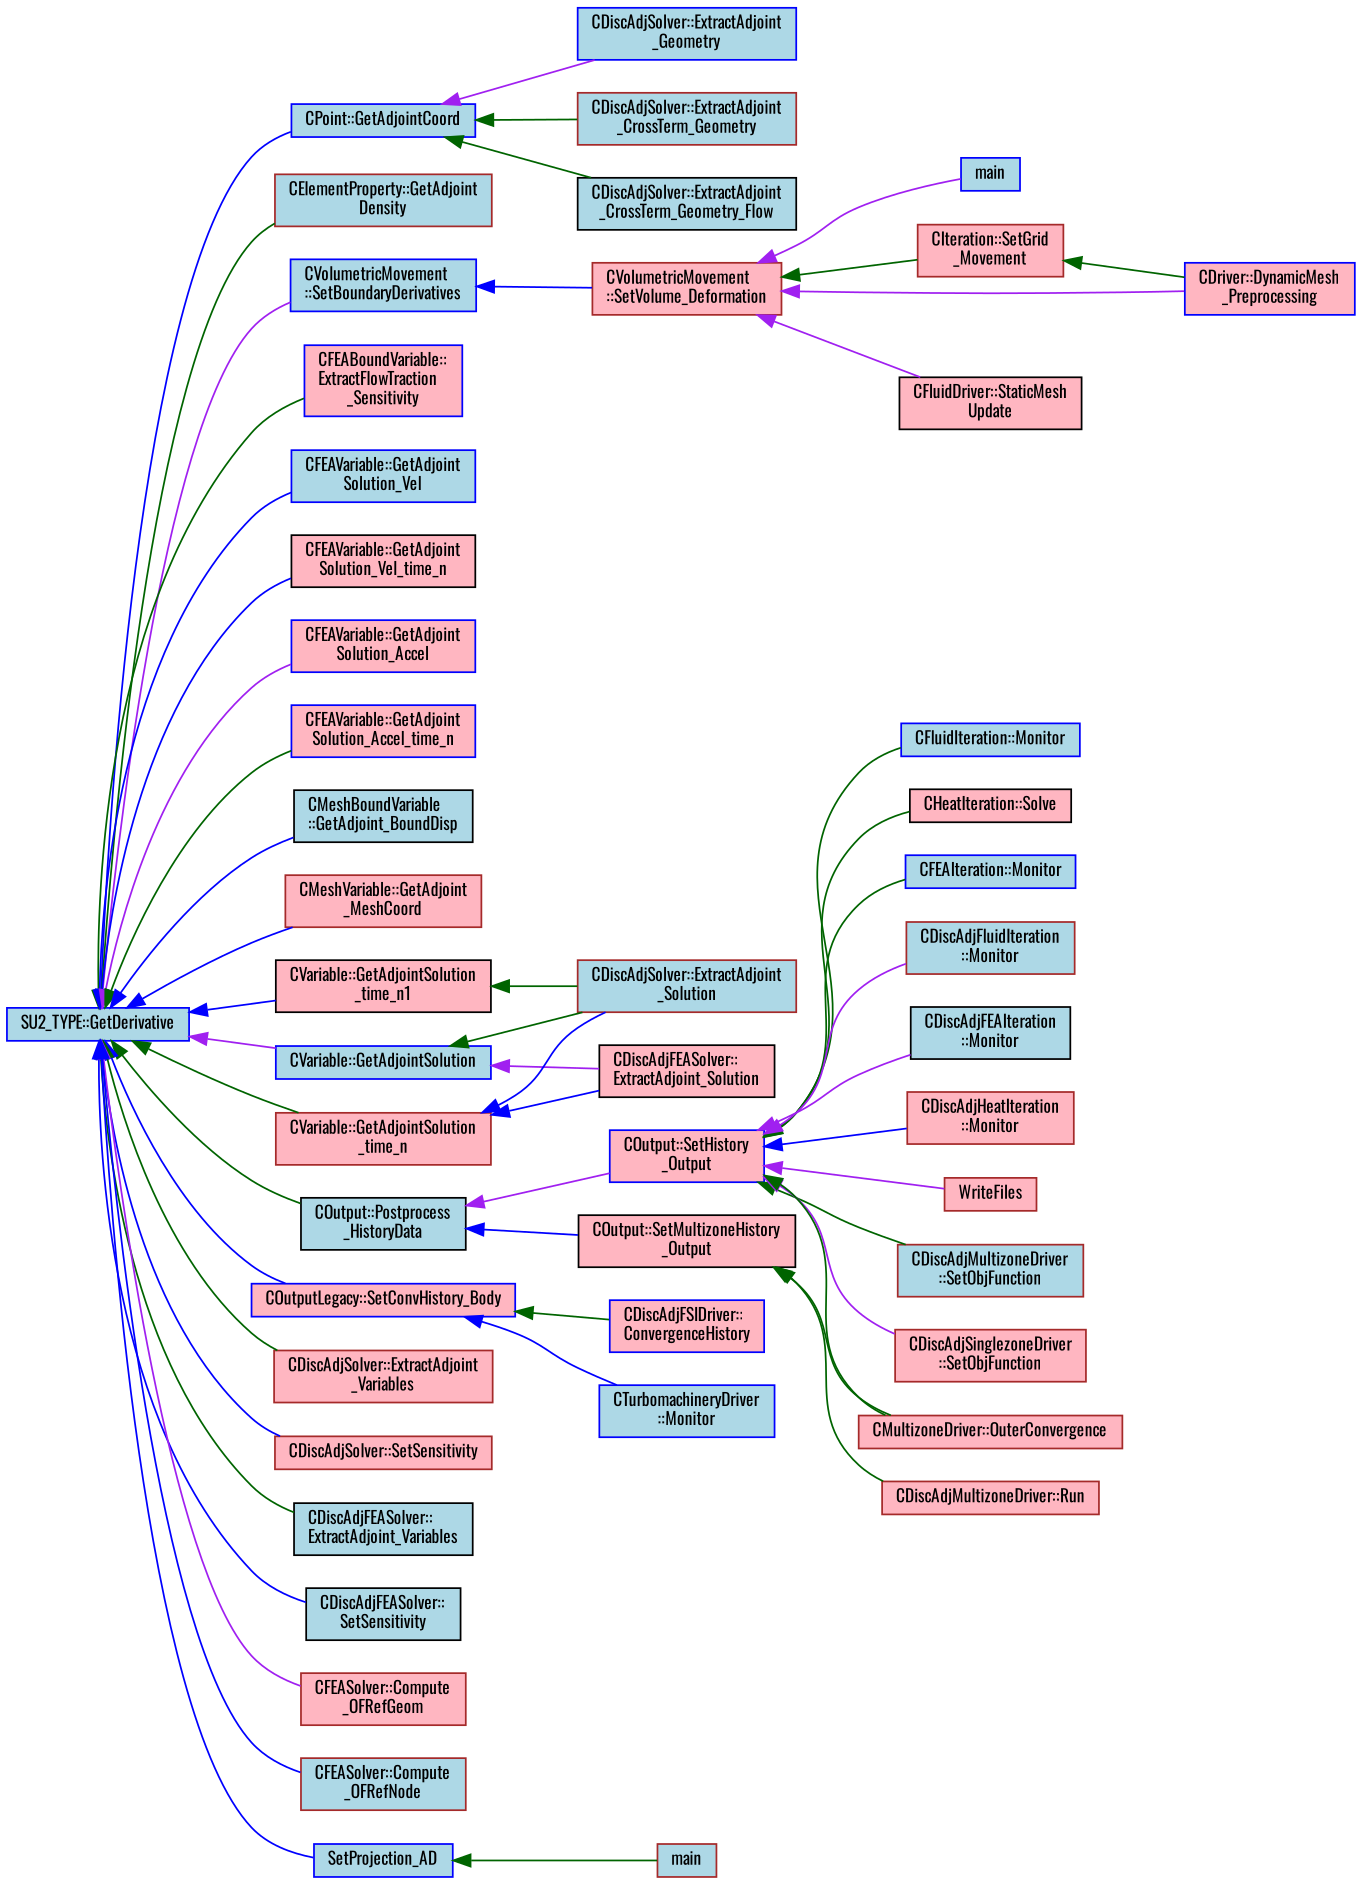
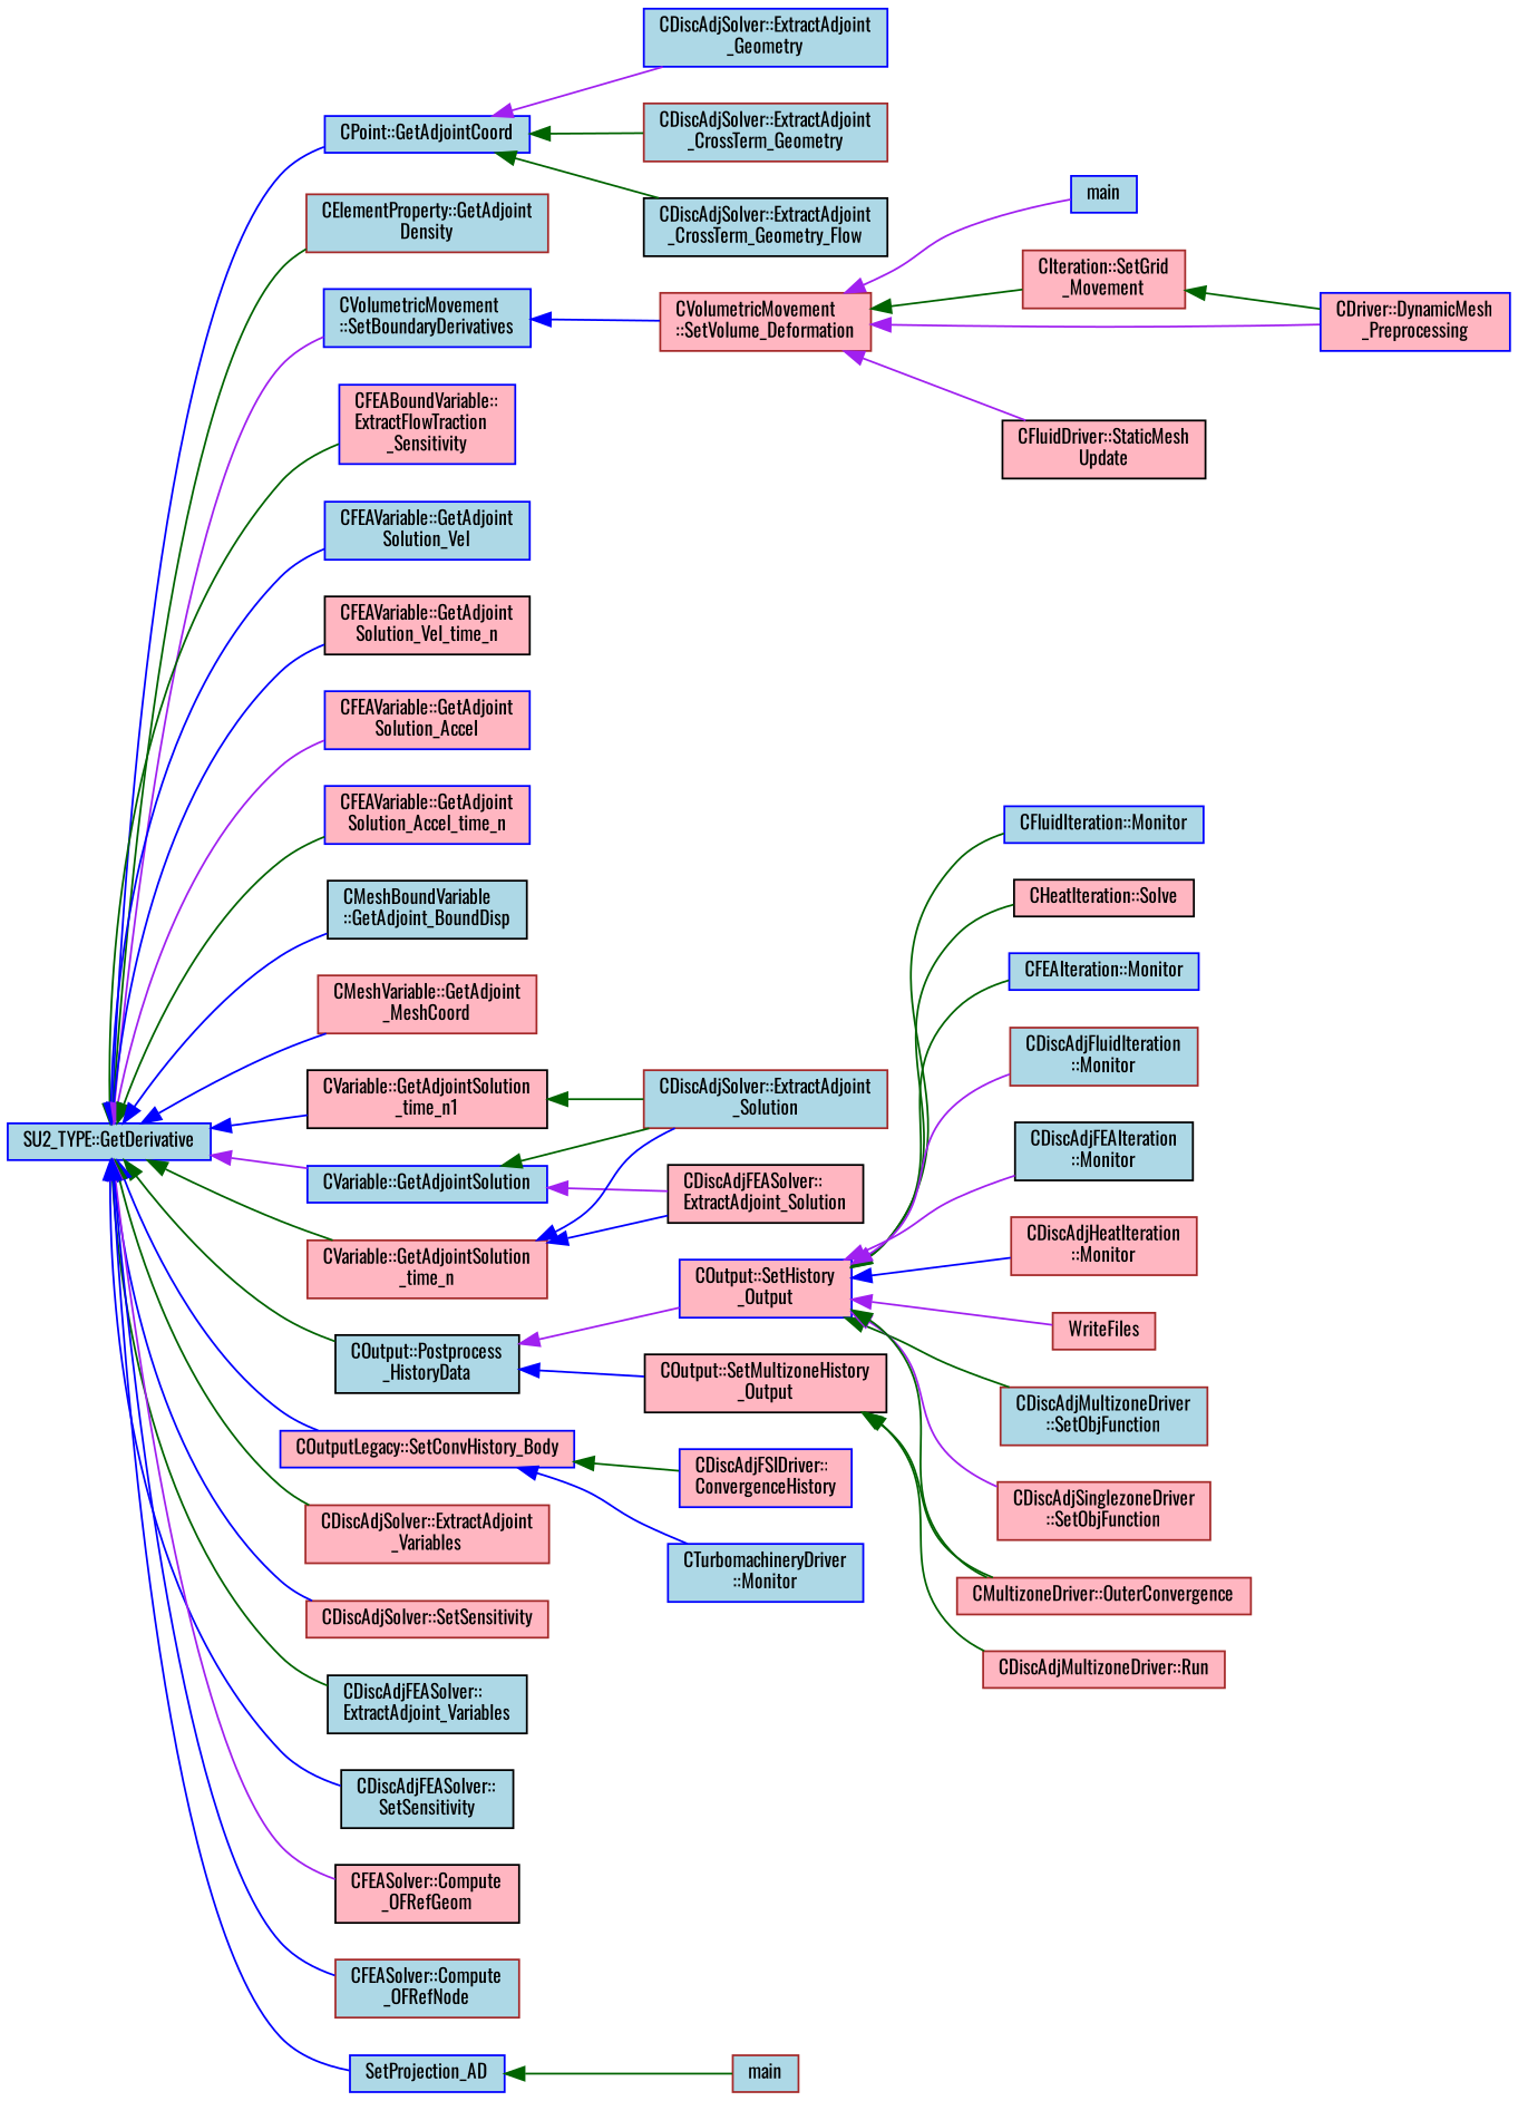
  digraph {
    fontname=Oswald
    rankdir=LR
    node [color=blue fillcolor=lightpink fontname=Oswald fontsize=10 shape=record style=filled]
    edge [color=darkgreen dir=back fontname=Oswald fontsize=10 labelfontname=Helvetica labelfontsize=10 style=solid]
    n1 [fillcolor=lightblue fontcolor=black height=0.2 label="SU2_TYPE::GetDerivative" width=0.4]
    n2 [fillcolor=lightblue height=0.2 label="CPoint::GetAdjointCoord" width=0.4]
    n3 [color=brown fillcolor=lightblue height=0.2 label="CElementProperty::GetAdjoint\lDensity" width=0.4]
    n4 [fillcolor=lightblue height=0.2 label="CVolumetricMovement\l::SetBoundaryDerivatives" width=0.4]
    n5 [height=0.2 label="CFEABoundVariable::\lExtractFlowTraction\l_Sensitivity" width=0.4]
    n6 [fillcolor=lightblue height=0.2 label="CFEAVariable::GetAdjoint\lSolution_Vel" width=0.4]
    n7 [color=black height=0.2 label="CFEAVariable::GetAdjoint\lSolution_Vel_time_n" width=0.4]
    n8 [height=0.2 label="CFEAVariable::GetAdjoint\lSolution_Accel" width=0.4]
    n9 [height=0.2 label="CFEAVariable::GetAdjoint\lSolution_Accel_time_n" width=0.4]
    n10 [color=black fillcolor=lightblue height=0.2 label="CMeshBoundVariable\l::GetAdjoint_BoundDisp" width=0.4]
    n11 [color=brown height=0.2 label="CMeshVariable::GetAdjoint\l_MeshCoord" width=0.4]
    n12 [fillcolor=lightblue height=0.2 label="CVariable::GetAdjointSolution" width=0.4]
    n13 [color=brown height=0.2 label="CVariable::GetAdjointSolution\l_time_n" width=0.4]
    n14 [color=black height=0.2 label="CVariable::GetAdjointSolution\l_time_n1" width=0.4]
    n15 [color=black fillcolor=lightblue height=0.2 label="COutput::Postprocess\l_HistoryData" width=0.4]
    n16 [height=0.2 label="COutputLegacy::SetConvHistory_Body" width=0.4]
    n17 [color=brown height=0.2 label="CDiscAdjSolver::ExtractAdjoint\l_Variables" width=0.4]
    n18 [color=brown height=0.2 label="CDiscAdjSolver::SetSensitivity" width=0.4]
    n19 [color=black fillcolor=lightblue height=0.2 label="CDiscAdjFEASolver::\lExtractAdjoint_Variables" width=0.4]
    n20 [color=black fillcolor=lightblue height=0.2 label="CDiscAdjFEASolver::\lSetSensitivity" width=0.4]
-   n21 [color=brown height=0.2 label="CFEASolver::Compute\l_OFRefGeom" width=0.4]
+   n21 [color=black height=0.2 label="CFEASolver::Compute\l_OFRefGeom" width=0.4]
    n22 [color=brown fillcolor=lightblue height=0.2 label="CFEASolver::Compute\l_OFRefNode" width=0.4]
    n23 [fillcolor=lightblue height=0.2 label=SetProjection_AD width=0.4]
    n24 [fillcolor=lightblue height=0.2 label="CDiscAdjSolver::ExtractAdjoint\l_Geometry" width=0.4]
    n25 [color=brown fillcolor=lightblue height=0.2 label="CDiscAdjSolver::ExtractAdjoint\l_CrossTerm_Geometry" width=0.4]
    n26 [color=black fillcolor=lightblue height=0.2 label="CDiscAdjSolver::ExtractAdjoint\l_CrossTerm_Geometry_Flow" width=0.4]
    n27 [color=brown height=0.2 label="CVolumetricMovement\l::SetVolume_Deformation" width=0.4]
    n28 [color=brown fillcolor=lightblue height=0.2 label="CDiscAdjSolver::ExtractAdjoint\l_Solution" width=0.4]
    n29 [color=black height=0.2 label="CDiscAdjFEASolver::\lExtractAdjoint_Solution" width=0.4]
    n30 [height=0.2 label="COutput::SetHistory\l_Output" width=0.4]
    n31 [color=black height=0.2 label="COutput::SetMultizoneHistory\l_Output" width=0.4]
    n32 [fillcolor=lightblue height=0.2 label="CTurbomachineryDriver\l::Monitor" width=0.4]
    n33 [height=0.2 label="CDiscAdjFSIDriver::\lConvergenceHistory" width=0.4]
    n34 [color=brown fillcolor=lightblue height=0.2 label=main width=0.4]
    n35 [height=0.2 label="CDriver::DynamicMesh\l_Preprocessing" width=0.4]
    n36 [color=brown height=0.2 label="CIteration::SetGrid\l_Movement" width=0.4]
    n37 [color=black height=0.2 label="CFluidDriver::StaticMesh\lUpdate" width=0.4]
    n38 [fillcolor=lightblue height=0.2 label=main width=0.4]
    n39 [color=brown fillcolor=lightblue height=0.2 label="CDiscAdjMultizoneDriver\l::SetObjFunction" width=0.4]
    n40 [color=brown height=0.2 label="CDiscAdjSinglezoneDriver\l::SetObjFunction" width=0.4]
    n41 [color=brown height=0.2 label="CMultizoneDriver::OuterConvergence" width=0.4]
    n42 [fillcolor=lightblue height=0.2 label="CFluidIteration::Monitor" width=0.4]
    n43 [color=black height=0.2 label="CHeatIteration::Solve" width=0.4]
    n44 [fillcolor=lightblue height=0.2 label="CFEAIteration::Monitor" width=0.4]
    n45 [color=brown fillcolor=lightblue height=0.2 label="CDiscAdjFluidIteration\l::Monitor" width=0.4]
    n46 [color=black fillcolor=lightblue height=0.2 label="CDiscAdjFEAIteration\l::Monitor" width=0.4]
    n47 [color=brown height=0.2 label="CDiscAdjHeatIteration\l::Monitor" width=0.4]
    n48 [color=brown height=0.2 label=WriteFiles width=0.4]
    n49 [color=brown height=0.2 label="CDiscAdjMultizoneDriver::Run" width=0.4]
    n1 -> n2 [color=blue]
    n1 -> n3
    n1 -> n4 [color=purple]
    n1 -> n5
    n1 -> n6 [color=blue]
    n1 -> n7 [color=blue]
    n1 -> n8 [color=purple]
    n1 -> n9
    n1 -> n10 [color=blue]
    n1 -> n11 [color=blue]
    n1 -> n12 [color=purple]
    n1 -> n13
    n1 -> n14 [color=blue]
    n1 -> n15
    n1 -> n16 [color=blue]
    n1 -> n17
    n1 -> n18 [color=blue]
    n1 -> n19
    n1 -> n20 [color=blue]
    n1 -> n21 [color=purple]
    n1 -> n22 [color=blue]
    n1 -> n23 [color=blue]
    n2 -> n24 [color=purple]
    n2 -> n25
    n2 -> n26
    n4 -> n27 [color=blue]
    n12 -> n28
    n12 -> n29 [color=purple]
    n13 -> n28 [color=blue]
    n13 -> n29 [color=blue]
    n14 -> n28
    n15 -> n30 [color=purple]
    n15 -> n31 [color=blue]
    n16 -> n32 [color=blue]
    n16 -> n33
    n23 -> n34
    n27 -> n35 [color=purple]
    n27 -> n36
    n27 -> n37 [color=purple]
    n27 -> n38 [color=purple]
    n30 -> n39
    n30 -> n40 [color=purple]
    n30 -> n41
    n30 -> n42
    n30 -> n43
    n30 -> n44
    n30 -> n45 [color=purple]
    n30 -> n46 [color=purple]
    n30 -> n47 [color=blue]
    n30 -> n48 [color=purple]
    n31 -> n41
    n31 -> n49
    n36 -> n35
  }
